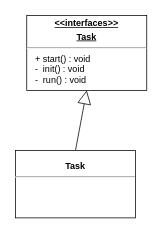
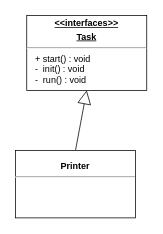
  <mxCell id="0" />
  <mxCell id="1" parent="0" />
  <mxCell id="2" value="" style="endArrow=block;endSize=16;endFill=0;html=1;entryX=0.5;entryY=1;entryDx=0;entryDy=0;exitX=0.5;exitY=0;exitDx=0;exitDy=0;" edge="1" parent="1" target="3"><mxGeometry width="160" relative="1" as="geometry"><mxPoint x="100" y="200" as="sourcePoint" /><mxPoint x="10" y="260" as="targetPoint" /><Array as="points" /></mxGeometry></mxCell>
  <mxCell id="3" value="&lt;p style=&quot;margin: 0px ; margin-top: 4px ; text-align: center ; text-decoration: underline&quot;&gt;&lt;b&gt;&amp;lt;&amp;lt;interfaces&amp;gt;&amp;gt;&lt;br&gt;&lt;/b&gt;&lt;/p&gt;&lt;p style=&quot;margin: 0px ; margin-top: 4px ; text-align: center ; text-decoration: underline&quot;&gt;&lt;b&gt;Task&lt;/b&gt;&lt;/p&gt;&lt;hr&gt;&lt;p style=&quot;margin: 0px ; margin-left: 8px&quot;&gt;&amp;nbsp;+ start() : void&lt;br&gt;&amp;nbsp;-&amp;nbsp; init() : void &lt;br&gt;&amp;nbsp;-&amp;nbsp; run() : void&lt;br&gt;&lt;/p&gt;" style="verticalAlign=top;align=left;overflow=fill;fontSize=12;fontFamily=Helvetica;html=1;" vertex="1" parent="1"><mxGeometry x="35" y="20" width="160" height="100" as="geometry" /></mxCell>
- <mxCell id="4" value="&lt;div align=&quot;center&quot;&gt;&lt;b&gt;&lt;br&gt;&lt;/b&gt;&lt;/div&gt;&lt;div align=&quot;center&quot;&gt;&lt;b&gt;Task&lt;/b&gt;&lt;/div&gt;&lt;hr&gt;" style="verticalAlign=top;align=left;overflow=fill;fontSize=12;fontFamily=Helvetica;html=1;" vertex="1" parent="1"><mxGeometry x="20" y="200" width="160" height="90" as="geometry" /></mxCell>
+ <mxCell id="4" value="&lt;div align=&quot;center&quot;&gt;&lt;b&gt;&lt;br&gt;&lt;/b&gt;&lt;/div&gt;&lt;div align=&quot;center&quot;&gt;&lt;b&gt;Printer&lt;/b&gt;&lt;/div&gt;&lt;hr&gt;" style="verticalAlign=top;align=left;overflow=fill;fontSize=12;fontFamily=Helvetica;html=1;" vertex="1" parent="1"><mxGeometry x="20" y="200" width="160" height="90" as="geometry" /></mxCell>
